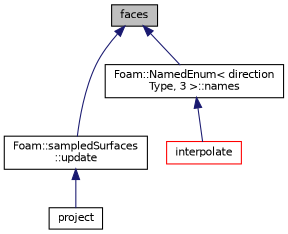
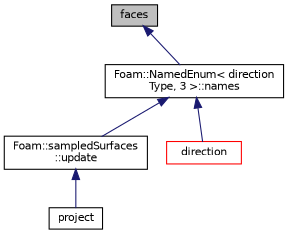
  digraph {
    rankdir=TB
    node [color=black fontname=Helvetica fontsize=10 shape=record]
    edge [color=midnightblue dir=back fontname=Helvetica fontsize=10 labelfontname=Helvetica labelfontsize=10 style=solid]
    n1 [fillcolor=grey75 fontcolor=black height=0.2 label=faces style=filled width=0.4]
    n2 [height=0.2 label="Foam::NamedEnum\< direction\lType, 3 \>::names" width=0.4]
    n3 [height=0.2 label="Foam::sampledSurfaces\l::update" width=0.4]
-   n4 [color=red height=0.2 label=interpolate width=0.4]
+   n4 [color=red height=0.2 label=direction width=0.4]
    n5 [height=0.2 label=project width=0.4]
    n1 -> n2
-   n1 -> n3
+   n2 -> n3
    n2 -> n4
    n3 -> n5
  }
